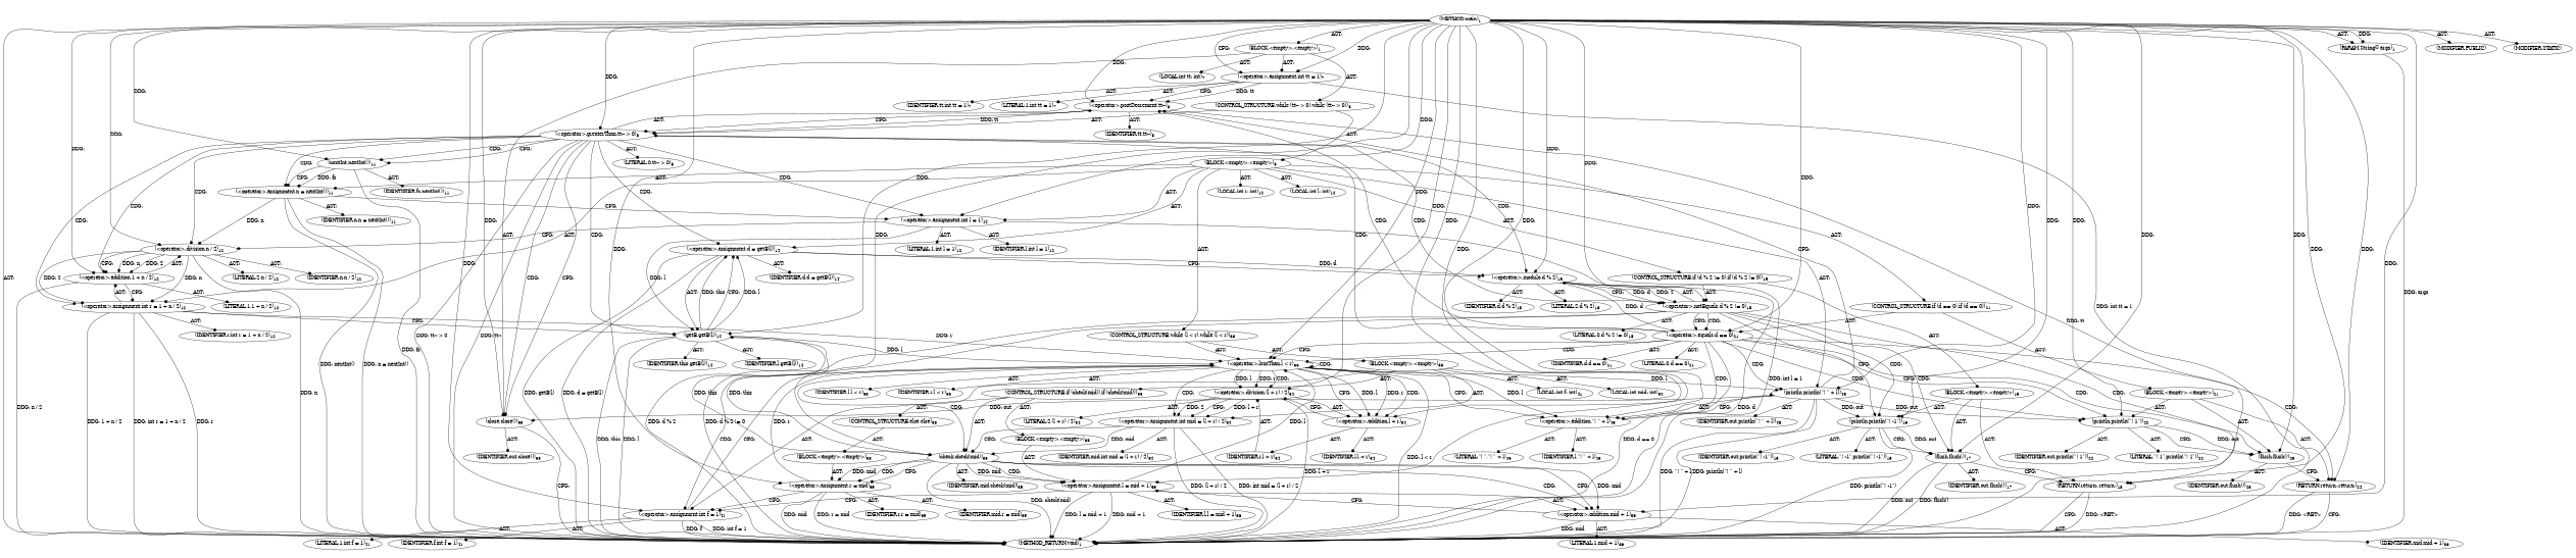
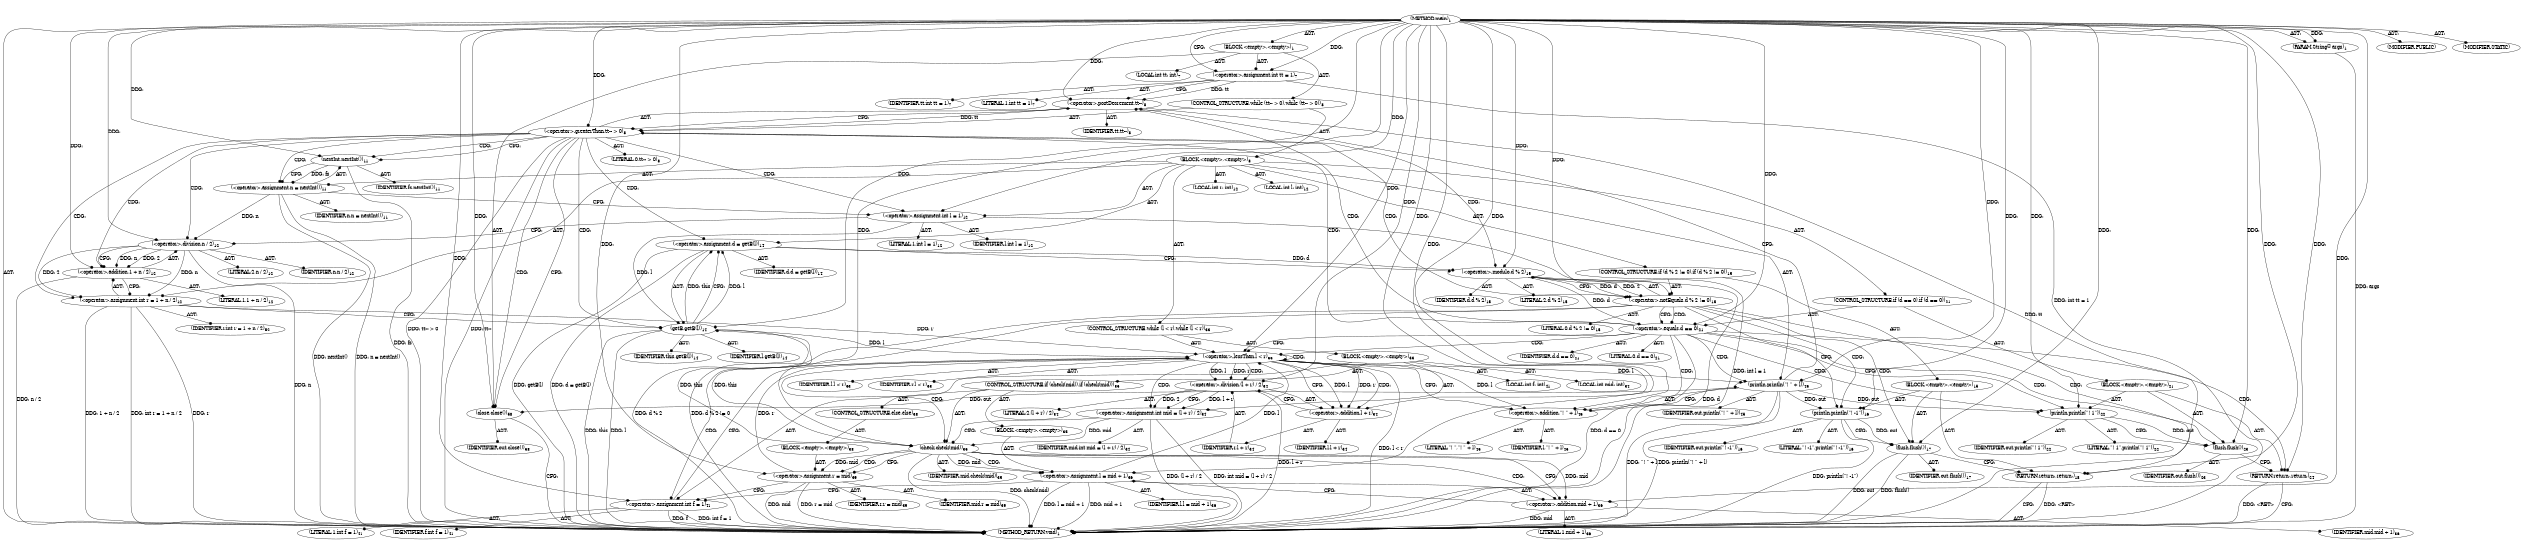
  digraph {
    edge [arrowhead=diamond]
    n1 [label=<(METHOD,main)<SUB>1</SUB>>]
    n2 [label=<(PARAM,String[] args)<SUB>1</SUB>>]
    n3 [label=<(BLOCK,&lt;empty&gt;,&lt;empty&gt;)<SUB>1</SUB>>]
    n4 [label=<(&lt;operator&gt;.assignment,int tt = 1)<SUB>7</SUB>>]
    n5 [label=<(&lt;operator&gt;.greaterThan,tt-- &gt; 0)<SUB>8</SUB>>]
    n6 [label=<(&lt;operator&gt;.postDecrement,tt--)<SUB>8</SUB>>]
    n7 [label=<(nextInt,nextInt())<SUB>11</SUB>>]
    n8 [label=<(&lt;operator&gt;.assignment,int l = 1)<SUB>12</SUB>>]
    n9 [label=<(&lt;operator&gt;.addition,1 + n / 2)<SUB>12</SUB>>]
    n10 [label=<(&lt;operator&gt;.division,n / 2)<SUB>12</SUB>>]
    n11 [label=<(getB,getB(l))<SUB>14</SUB>>]
    n12 [label=<(&lt;operator&gt;.notEquals,d % 2 != 0)<SUB>15</SUB>>]
    n13 [label=<(&lt;operator&gt;.modulo,d % 2)<SUB>15</SUB>>]
    n14 [label=<(println,println(&quot;! -1&quot;))<SUB>16</SUB>>]
    n15 [label=<(flush,flush())<SUB>17</SUB>>]
    n16 [label=<(RETURN,return;,return;)<SUB>18</SUB>>]
    n17 [label=<(&lt;operator&gt;.equals,d == 0)<SUB>21</SUB>>]
    n18 [label=<(println,println(&quot;! 1&quot;))<SUB>22</SUB>>]
    n19 [label=<(flush,flush())<SUB>23</SUB>>]
    n20 [label=<(RETURN,return;,return;)<SUB>24</SUB>>]
    n21 [label=<(&lt;operator&gt;.lessThan,l &lt; r)<SUB>33</SUB>>]
    n22 [label=<(&lt;operator&gt;.division,(l + r) / 2)<SUB>34</SUB>>]
    n23 [label=<(&lt;operator&gt;.addition,l + r)<SUB>34</SUB>>]
    n24 [label=<(check,check(mid))<SUB>35</SUB>>]
    n25 [label=<(&lt;operator&gt;.assignment,l = mid + 1)<SUB>36</SUB>>]
    n26 [label=<(&lt;operator&gt;.addition,mid + 1)<SUB>36</SUB>>]
    n27 [label=<(&lt;operator&gt;.assignment,r = mid)<SUB>39</SUB>>]
    n28 [label=<(&lt;operator&gt;.assignment,int f = 1)<SUB>41</SUB>>]
    n29 [label=<(println,println(&quot;! &quot; + l))<SUB>45</SUB>>]
    n30 [label=<(&lt;operator&gt;.addition,&quot;! &quot; + l)<SUB>45</SUB>>]
    n31 [label=<(close,close())<SUB>58</SUB>>]
    n32 [label=<(MODIFIER,PUBLIC)>]
    n33 [label=<(MODIFIER,STATIC)>]
    n34 [label=<(METHOD_RETURN,void)<SUB>1</SUB>>]
    n35 [label=<(LOCAL,int tt: int)<SUB>7</SUB>>]
    n36 [label=<(CONTROL_STRUCTURE,while (tt-- &gt; 0),while (tt-- &gt; 0))<SUB>8</SUB>>]
    n37 [label=<(IDENTIFIER,tt,int tt = 1)<SUB>7</SUB>>]
    n38 [label=<(LITERAL,1,int tt = 1)<SUB>7</SUB>>]
    n39 [label=<(&lt;operator&gt;.assignment,int r = 1 + n / 2)<SUB>12</SUB>>]
    n40 [label=<(LITERAL,0,tt-- &gt; 0)<SUB>8</SUB>>]
    n41 [label=<(&lt;operator&gt;.assignment,n = nextInt())<SUB>11</SUB>>]
    n42 [label=<(&lt;operator&gt;.assignment,d = getB(l))<SUB>14</SUB>>]
    n43 [label=<(IDENTIFIER,tt,tt--)<SUB>8</SUB>>]
    n44 [label=<(IDENTIFIER,fs,nextInt())<SUB>11</SUB>>]
    n45 [label=<(IDENTIFIER,l,int l = 1)<SUB>12</SUB>>]
    n46 [label=<(LITERAL,1,int l = 1)<SUB>12</SUB>>]
-   n47 [label=<(IDENTIFIER,r,int r = 1 + n / 2)<SUB>12</SUB>>]
+   n47 [label=<(IDENTIFIER,r,int r = 1 + n / 2)<SUB>52</SUB>>]
    n48 [label=<(LITERAL,1,1 + n / 2)<SUB>12</SUB>>]
    n49 [label=<(IDENTIFIER,n,n / 2)<SUB>12</SUB>>]
    n50 [label=<(LITERAL,2,n / 2)<SUB>12</SUB>>]
    n51 [label=<(IDENTIFIER,this,getB(l))<SUB>14</SUB>>]
    n52 [label=<(IDENTIFIER,l,getB(l))<SUB>14</SUB>>]
    n53 [label=<(LITERAL,0,d % 2 != 0)<SUB>15</SUB>>]
    n54 [label=<(IDENTIFIER,d,d % 2)<SUB>15</SUB>>]
    n55 [label=<(LITERAL,2,d % 2)<SUB>15</SUB>>]
    n56 [label=<(IDENTIFIER,out,println(&quot;! -1&quot;))<SUB>16</SUB>>]
    n57 [label=<(LITERAL,&quot;! -1&quot;,println(&quot;! -1&quot;))<SUB>16</SUB>>]
    n58 [label=<(IDENTIFIER,out,flush())<SUB>17</SUB>>]
    n59 [label=<(IDENTIFIER,d,d == 0)<SUB>21</SUB>>]
    n60 [label=<(LITERAL,0,d == 0)<SUB>21</SUB>>]
    n61 [label=<(IDENTIFIER,out,println(&quot;! 1&quot;))<SUB>22</SUB>>]
    n62 [label=<(LITERAL,&quot;! 1&quot;,println(&quot;! 1&quot;))<SUB>22</SUB>>]
    n63 [label=<(IDENTIFIER,out,flush())<SUB>23</SUB>>]
    n64 [label=<(IDENTIFIER,l,l &lt; r)<SUB>33</SUB>>]
    n65 [label=<(IDENTIFIER,r,l &lt; r)<SUB>33</SUB>>]
    n66 [label=<(&lt;operator&gt;.assignment,int mid = (l + r) / 2)<SUB>34</SUB>>]
    n67 [label=<(LITERAL,2,(l + r) / 2)<SUB>34</SUB>>]
    n68 [label=<(IDENTIFIER,l,l + r)<SUB>34</SUB>>]
    n69 [label=<(IDENTIFIER,r,l + r)<SUB>34</SUB>>]
    n70 [label=<(IDENTIFIER,mid,check(mid))<SUB>35</SUB>>]
    n71 [label=<(IDENTIFIER,l,l = mid + 1)<SUB>36</SUB>>]
    n72 [label=<(IDENTIFIER,mid,mid + 1)<SUB>36</SUB>>]
    n73 [label=<(LITERAL,1,mid + 1)<SUB>36</SUB>>]
    n74 [label=<(IDENTIFIER,r,r = mid)<SUB>39</SUB>>]
    n75 [label=<(IDENTIFIER,mid,r = mid)<SUB>39</SUB>>]
    n76 [label=<(IDENTIFIER,f,int f = 1)<SUB>41</SUB>>]
    n77 [label=<(LITERAL,1,int f = 1)<SUB>41</SUB>>]
    n78 [label=<(IDENTIFIER,out,println(&quot;! &quot; + l))<SUB>45</SUB>>]
    n79 [label=<(LITERAL,&quot;! &quot;,&quot;! &quot; + l)<SUB>45</SUB>>]
    n80 [label=<(IDENTIFIER,l,&quot;! &quot; + l)<SUB>45</SUB>>]
    n81 [label=<(IDENTIFIER,out,close())<SUB>58</SUB>>]
    n82 [label=<(BLOCK,&lt;empty&gt;,&lt;empty&gt;)<SUB>8</SUB>>]
    n83 [label=<(LOCAL,int l: int)<SUB>12</SUB>>]
    n84 [label=<(LOCAL,int r: int)<SUB>12</SUB>>]
    n85 [label=<(CONTROL_STRUCTURE,if (d % 2 != 0),if (d % 2 != 0))<SUB>15</SUB>>]
    n86 [label=<(CONTROL_STRUCTURE,if (d == 0),if (d == 0))<SUB>21</SUB>>]
    n87 [label=<(CONTROL_STRUCTURE,while (l &lt; r),while (l &lt; r))<SUB>33</SUB>>]
    n88 [label=<(IDENTIFIER,n,n = nextInt())<SUB>11</SUB>>]
    n89 [label=<(IDENTIFIER,d,d = getB(l))<SUB>14</SUB>>]
    n90 [label=<(BLOCK,&lt;empty&gt;,&lt;empty&gt;)<SUB>15</SUB>>]
    n91 [label=<(BLOCK,&lt;empty&gt;,&lt;empty&gt;)<SUB>21</SUB>>]
    n92 [label=<(BLOCK,&lt;empty&gt;,&lt;empty&gt;)<SUB>33</SUB>>]
    n93 [label=<(LOCAL,int mid: int)<SUB>34</SUB>>]
    n94 [label=<(CONTROL_STRUCTURE,if (check(mid)),if (check(mid)))<SUB>35</SUB>>]
    n95 [label=<(LOCAL,int f: int)<SUB>41</SUB>>]
    n96 [label=<(IDENTIFIER,mid,int mid = (l + r) / 2)<SUB>34</SUB>>]
    n97 [label=<(BLOCK,&lt;empty&gt;,&lt;empty&gt;)<SUB>35</SUB>>]
    n98 [label=<(CONTROL_STRUCTURE,else,else)<SUB>38</SUB>>]
    n99 [label=<(BLOCK,&lt;empty&gt;,&lt;empty&gt;)<SUB>38</SUB>>]
    n1 -> n2 [label="AST: "]
    n1 -> n2 [arrowhead=dot label="DDG: "]
    n1 -> n3 [arrowhead=dot label="AST: "]
    n1 -> n4 [label="CFG: "]
    n1 -> n4 [label="DDG: "]
    n1 -> n5 [arrowhead=dot label="DDG: "]
    n1 -> n6 [arrowhead=dot label="DDG: "]
    n1 -> n7 [label="DDG: "]
    n1 -> n8 [label="DDG: "]
    n1 -> n9 [arrowhead=dot label="DDG: "]
    n1 -> n10 [label="DDG: "]
    n1 -> n11 [arrowhead=dot label="DDG: "]
    n1 -> n12 [arrowhead=dot label="DDG: "]
    n1 -> n13 [label="DDG: "]
    n1 -> n14 [arrowhead=dot label="DDG: "]
    n1 -> n15 [label="DDG: "]
    n1 -> n16 [arrowhead=dot label="DDG: "]
    n1 -> n17 [arrowhead=dot label="DDG: "]
    n1 -> n18 [label="DDG: "]
    n1 -> n19 [label="DDG: "]
    n1 -> n20 [arrowhead=dot label="DDG: "]
    n1 -> n21 [label="DDG: "]
    n1 -> n22 [arrowhead=dot label="DDG: "]
    n1 -> n23 [label="DDG: "]
    n1 -> n24 [label="DDG: "]
    n1 -> n25 [label="DDG: "]
    n1 -> n26 [label="DDG: "]
    n1 -> n27 [label="DDG: "]
    n1 -> n28 [label="DDG: "]
    n1 -> n29 [arrowhead=dot label="DDG: "]
    n1 -> n30 [arrowhead=dot label="DDG: "]
    n1 -> n31 [arrowhead=dot label="DDG: "]
    n1 -> n32 [label="AST: "]
    n1 -> n33 [label="AST: "]
    n1 -> n34 [arrowhead=dot label="AST: "]
    n2 -> n34 [arrowhead=dot label="DDG: args"]
    n3 -> n4 [arrowhead=dot label="AST: "]
    n3 -> n31 [label="AST: "]
    n3 -> n35 [label="AST: "]
    n3 -> n36 [label="AST: "]
    n4 -> n6 [label="CFG: "]
    n4 -> n6 [label="DDG: tt"]
    n4 -> n34 [arrowhead=dot label="DDG: int tt = 1"]
    n4 -> n37 [arrowhead=dot label="AST: "]
    n4 -> n38 [arrowhead=dot label="AST: "]
    n5 -> n6 [label="AST: "]
    n5 -> n7 [label="CFG: "]
    n5 -> n7 [label="CDG: "]
    n5 -> n8 [label="CDG: "]
    n5 -> n9 [label="CDG: "]
    n5 -> n10 [arrowhead=dot label="CDG: "]
    n5 -> n11 [label="CDG: "]
    n5 -> n12 [label="CDG: "]
    n5 -> n13 [label="CDG: "]
    n5 -> n31 [label="CFG: "]
    n5 -> n31 [arrowhead=dot label="CDG: "]
    n5 -> n34 [label="DDG: tt--"]
    n5 -> n34 [arrowhead=dot label="DDG: tt-- &gt; 0"]
    n5 -> n39 [arrowhead=dot label="CDG: "]
    n5 -> n40 [arrowhead=dot label="AST: "]
    n5 -> n41 [arrowhead=dot label="CDG: "]
    n5 -> n42 [arrowhead=dot label="CDG: "]
    n6 -> n5 [label="CFG: "]
    n6 -> n5 [label="DDG: tt"]
    n6 -> n34 [label="DDG: tt"]
    n6 -> n43 [label="AST: "]
    n7 -> n34 [label="DDG: fs"]
    n7 -> n41 [arrowhead=dot label="CFG: "]
    n7 -> n41 [arrowhead=dot label="DDG: fs"]
    n7 -> n44 [label="AST: "]
    n8 -> n10 [label="CFG: "]
    n8 -> n11 [label="DDG: l"]
    n8 -> n34 [label="DDG: int l = 1"]
    n8 -> n45 [arrowhead=dot label="AST: "]
    n8 -> n46 [label="AST: "]
    n9 -> n10 [label="AST: "]
    n9 -> n34 [arrowhead=dot label="DDG: n / 2"]
    n9 -> n39 [arrowhead=dot label="CFG: "]
    n9 -> n48 [label="AST: "]
    n10 -> n9 [arrowhead=dot label="CFG: "]
    n10 -> n9 [label="DDG: n"]
    n10 -> n9 [label="DDG: 2"]
    n10 -> n34 [label="DDG: n"]
    n10 -> n39 [arrowhead=dot label="DDG: n"]
    n10 -> n39 [arrowhead=dot label="DDG: 2"]
    n10 -> n49 [arrowhead=dot label="AST: "]
    n10 -> n50 [arrowhead=dot label="AST: "]
    n11 -> n21 [label="DDG: l"]
    n11 -> n24 [label="DDG: this"]
    n11 -> n34 [arrowhead=dot label="DDG: this"]
    n11 -> n34 [label="DDG: l"]
    n11 -> n42 [arrowhead=dot label="CFG: "]
    n11 -> n42 [label="DDG: this"]
    n11 -> n42 [label="DDG: l"]
    n11 -> n51 [arrowhead=dot label="AST: "]
    n11 -> n52 [label="AST: "]
    n12 -> n13 [label="AST: "]
    n12 -> n14 [label="CFG: "]
    n12 -> n14 [arrowhead=dot label="CDG: "]
    n12 -> n15 [label="CDG: "]
    n12 -> n16 [label="CDG: "]
    n12 -> n17 [label="CFG: "]
    n12 -> n17 [arrowhead=dot label="CDG: "]
    n12 -> n34 [label="DDG: d % 2"]
    n12 -> n34 [label="DDG: d % 2 != 0"]
    n12 -> n53 [arrowhead=dot label="AST: "]
    n13 -> n12 [label="CFG: "]
    n13 -> n12 [label="DDG: d"]
    n13 -> n12 [arrowhead=dot label="DDG: 2"]
    n13 -> n17 [label="DDG: d"]
    n13 -> n34 [arrowhead=dot label="DDG: d"]
    n13 -> n54 [arrowhead=dot label="AST: "]
    n13 -> n55 [arrowhead=dot label="AST: "]
    n14 -> n15 [arrowhead=dot label="CFG: "]
    n14 -> n15 [label="DDG: out"]
    n14 -> n34 [arrowhead=dot label="DDG: println(&quot;! -1&quot;)"]
    n14 -> n56 [arrowhead=dot label="AST: "]
    n14 -> n57 [arrowhead=dot label="AST: "]
    n15 -> n16 [label="CFG: "]
    n15 -> n34 [arrowhead=dot label="DDG: out"]
    n15 -> n34 [arrowhead=dot label="DDG: flush()"]
    n15 -> n58 [arrowhead=dot label="AST: "]
    n16 -> n34 [arrowhead=dot label="CFG: "]
    n16 -> n34 [arrowhead=dot label="DDG: &lt;RET&gt;"]
    n17 -> n5 [arrowhead=dot label="CDG: "]
    n17 -> n6 [arrowhead=dot label="CDG: "]
    n17 -> n18 [label="CFG: "]
    n17 -> n18 [label="CDG: "]
    n17 -> n19 [label="CDG: "]
    n17 -> n20 [arrowhead=dot label="CDG: "]
    n17 -> n21 [label="CFG: "]
    n17 -> n21 [arrowhead=dot label="CDG: "]
    n17 -> n29 [label="CDG: "]
    n17 -> n30 [label="CDG: "]
    n17 -> n34 [arrowhead=dot label="DDG: d == 0"]
    n17 -> n59 [label="AST: "]
    n17 -> n60 [label="AST: "]
    n18 -> n19 [label="CFG: "]
    n18 -> n19 [label="DDG: out"]
    n18 -> n61 [label="AST: "]
    n18 -> n62 [arrowhead=dot label="AST: "]
    n19 -> n20 [arrowhead=dot label="CFG: "]
    n19 -> n63 [arrowhead=dot label="AST: "]
    n20 -> n34 [label="CFG: "]
    n20 -> n34 [label="DDG: &lt;RET&gt;"]
    n21 -> n21 [label="CDG: "]
    n21 -> n22 [arrowhead=dot label="DDG: l"]
    n21 -> n22 [label="DDG: r"]
    n21 -> n22 [label="CDG: "]
    n21 -> n23 [arrowhead=dot label="CFG: "]
    n21 -> n23 [label="DDG: l"]
    n21 -> n23 [label="DDG: r"]
    n21 -> n23 [label="CDG: "]
    n21 -> n24 [label="CDG: "]
    n21 -> n28 [arrowhead=dot label="CDG: "]
    n21 -> n29 [label="DDG: l"]
    n21 -> n30 [label="CFG: "]
    n21 -> n30 [label="DDG: l"]
    n21 -> n34 [label="DDG: l &lt; r"]
    n21 -> n64 [arrowhead=dot label="AST: "]
    n21 -> n65 [arrowhead=dot label="AST: "]
    n21 -> n66 [label="CDG: "]
    n22 -> n23 [label="AST: "]
    n22 -> n34 [arrowhead=dot label="DDG: l + r"]
    n22 -> n66 [arrowhead=dot label="CFG: "]
    n22 -> n66 [label="DDG: l + r"]
    n22 -> n66 [label="DDG: 2"]
    n22 -> n67 [arrowhead=dot label="AST: "]
    n23 -> n22 [arrowhead=dot label="CFG: "]
    n23 -> n68 [arrowhead=dot label="AST: "]
    n23 -> n69 [label="AST: "]
    n24 -> n11 [label="DDG: this"]
    n24 -> n25 [arrowhead=dot label="DDG: mid"]
    n24 -> n25 [arrowhead=dot label="CDG: "]
    n24 -> n26 [arrowhead=dot label="CFG: "]
    n24 -> n26 [label="DDG: mid"]
    n24 -> n26 [label="CDG: "]
    n24 -> n27 [arrowhead=dot label="CFG: "]
    n24 -> n27 [label="DDG: mid"]
    n24 -> n27 [label="CDG: "]
    n24 -> n34 [arrowhead=dot label="DDG: check(mid)"]
    n24 -> n70 [arrowhead=dot label="AST: "]
    n25 -> n21 [label="DDG: l"]
    n25 -> n26 [arrowhead=dot label="AST: "]
    n25 -> n28 [arrowhead=dot label="CFG: "]
    n25 -> n34 [arrowhead=dot label="DDG: mid + 1"]
    n25 -> n34 [arrowhead=dot label="DDG: l = mid + 1"]
    n25 -> n71 [label="AST: "]
    n26 -> n25 [label="CFG: "]
    n26 -> n34 [arrowhead=dot label="DDG: mid"]
    n26 -> n72 [arrowhead=dot label="AST: "]
    n26 -> n73 [arrowhead=dot label="AST: "]
    n27 -> n21 [label="DDG: r"]
    n27 -> n28 [label="CFG: "]
    n27 -> n34 [arrowhead=dot label="DDG: mid"]
    n27 -> n34 [label="DDG: r = mid"]
    n27 -> n74 [arrowhead=dot label="AST: "]
    n27 -> n75 [arrowhead=dot label="AST: "]
    n28 -> n21 [arrowhead=dot label="CFG: "]
    n28 -> n34 [arrowhead=dot label="DDG: f"]
    n28 -> n34 [arrowhead=dot label="DDG: int f = 1"]
    n28 -> n76 [arrowhead=dot label="AST: "]
    n28 -> n77 [arrowhead=dot label="AST: "]
    n29 -> n6 [label="CFG: "]
    n29 -> n14 [label="DDG: out"]
    n29 -> n18 [arrowhead=dot label="DDG: out"]
    n29 -> n30 [arrowhead=dot label="AST: "]
    n29 -> n31 [label="DDG: out"]
    n29 -> n34 [label="DDG: &quot;! &quot; + l"]
    n29 -> n34 [arrowhead=dot label="DDG: println(&quot;! &quot; + l)"]
    n29 -> n78 [label="AST: "]
    n30 -> n29 [arrowhead=dot label="CFG: "]
    n30 -> n79 [arrowhead=dot label="AST: "]
    n30 -> n80 [label="AST: "]
    n31 -> n34 [label="CFG: "]
    n31 -> n81 [arrowhead=dot label="AST: "]
    n36 -> n5 [arrowhead=dot label="AST: "]
    n36 -> n82 [label="AST: "]
    n39 -> n9 [arrowhead=dot label="AST: "]
    n39 -> n11 [arrowhead=dot label="CFG: "]
    n39 -> n21 [label="DDG: r"]
    n39 -> n34 [arrowhead=dot label="DDG: r"]
    n39 -> n34 [arrowhead=dot label="DDG: 1 + n / 2"]
    n39 -> n34 [label="DDG: int r = 1 + n / 2"]
    n39 -> n47 [arrowhead=dot label="AST: "]
+   n41 -> n7 [label="AST: "]
    n41 -> n8 [label="CFG: "]
    n41 -> n10 [arrowhead=dot label="DDG: n"]
    n41 -> n34 [arrowhead=dot label="DDG: nextInt()"]
    n41 -> n34 [label="DDG: n = nextInt()"]
    n41 -> n88 [label="AST: "]
    n42 -> n11 [arrowhead=dot label="AST: "]
    n42 -> n13 [arrowhead=dot label="CFG: "]
    n42 -> n13 [arrowhead=dot label="DDG: d"]
    n42 -> n34 [label="DDG: getB(l)"]
    n42 -> n34 [label="DDG: d = getB(l)"]
    n42 -> n89 [arrowhead=dot label="AST: "]
    n66 -> n24 [arrowhead=dot label="CFG: "]
    n66 -> n24 [label="DDG: mid"]
    n66 -> n34 [arrowhead=dot label="DDG: (l + r) / 2"]
    n66 -> n34 [arrowhead=dot label="DDG: int mid = (l + r) / 2"]
    n66 -> n96 [arrowhead=dot label="AST: "]
    n69 -> n22 [arrowhead=dot label="AST: "]
    n82 -> n8 [arrowhead=dot label="AST: "]
    n82 -> n29 [label="AST: "]
    n82 -> n39 [arrowhead=dot label="AST: "]
    n82 -> n41 [arrowhead=dot label="AST: "]
    n82 -> n42 [label="AST: "]
    n82 -> n83 [label="AST: "]
    n82 -> n84 [arrowhead=dot label="AST: "]
    n82 -> n85 [label="AST: "]
    n82 -> n86 [label="AST: "]
    n82 -> n87 [label="AST: "]
-   n85 -> n12 [arrowhead=dot label="AST: "]
+   n85 -> n12 [label="AST: "]
    n85 -> n90 [arrowhead=dot label="AST: "]
    n86 -> n17 [label="AST: "]
    n86 -> n91 [arrowhead=dot label="AST: "]
    n87 -> n21 [label="AST: "]
    n87 -> n92 [label="AST: "]
    n90 -> n14 [label="AST: "]
    n90 -> n15 [arrowhead=dot label="AST: "]
    n90 -> n16 [label="AST: "]
    n91 -> n18 [arrowhead=dot label="AST: "]
    n91 -> n19 [label="AST: "]
    n91 -> n20 [arrowhead=dot label="AST: "]
    n92 -> n28 [label="AST: "]
    n92 -> n66 [label="AST: "]
    n92 -> n93 [label="AST: "]
    n92 -> n94 [label="AST: "]
    n92 -> n95 [label="AST: "]
    n94 -> n24 [label="AST: "]
    n94 -> n97 [arrowhead=dot label="AST: "]
    n94 -> n98 [arrowhead=dot label="AST: "]
    n97 -> n25 [arrowhead=dot label="AST: "]
    n98 -> n99 [arrowhead=dot label="AST: "]
    n99 -> n27 [label="AST: "]
  }
